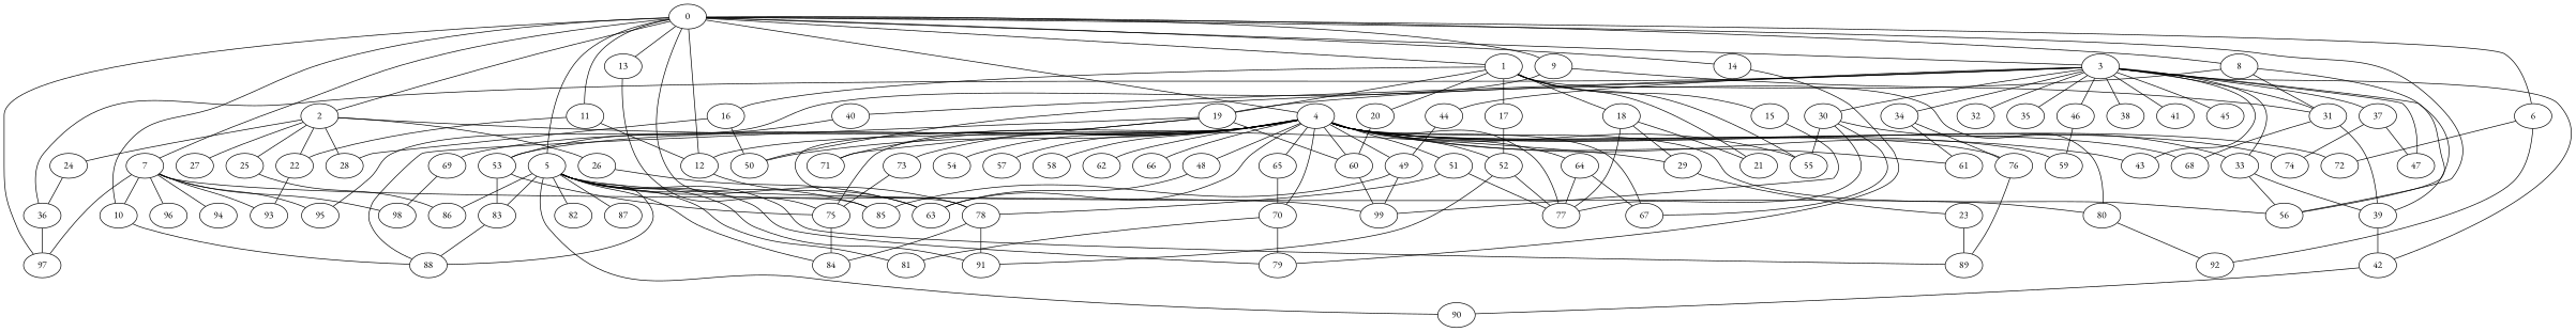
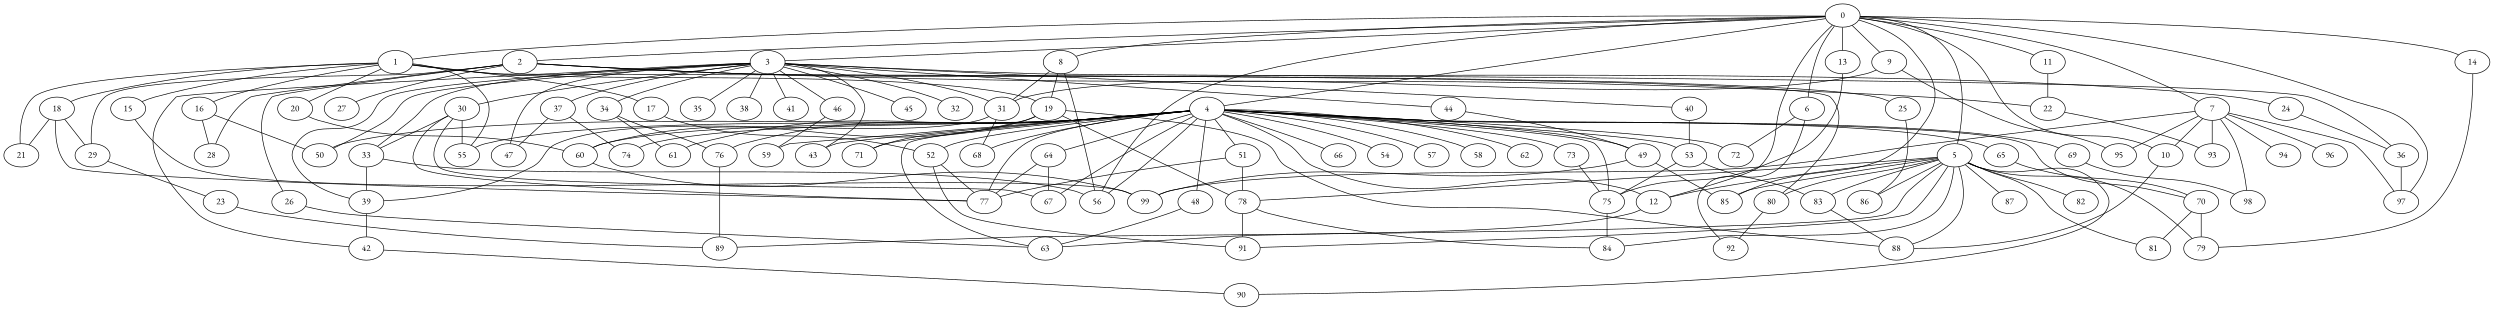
  graph {
    fontname="EB Garamond"
    node [fontname="EB Garamond"]
    edge [fontname="EB Garamond"]
    0
    1
    2
    3
    4
    5
    6
    7
    8
    9
    10
    11
    12
    13
    14
    97
    56
    85
    15
    16
    17
    18
    19
    20
    21
    55
    80
    22
    24
    25
    26
    27
    28
    29
    39
    32
    34
    35
    36
    37
    38
    33
    40
    41
    42
    44
    45
    46
    47
    43
    30
    31
    50
    48
    49
    51
    52
    53
    54
    57
    58
    59
    60
    61
    62
    63
    64
    65
    66
    67
    68
    69
    70
    71
    72
    73
    74
    75
    76
    77
    78
    79
    81
    82
    83
    84
    86
    87
    88
    89
    90
    91
    92
    96
    98
    99
    93
    94
    95
    23
    0 -- 1
    0 -- 2
    0 -- 3
    0 -- 4
    0 -- 5
    0 -- 6
    0 -- 7
    0 -- 8
    0 -- 9
    0 -- 10
    0 -- 11
    0 -- 12
    0 -- 13
    0 -- 14
    0 -- 97
    0 -- 56
    0 -- 85
    1 -- 15
    1 -- 16
    1 -- 17
    1 -- 18
    1 -- 19
    1 -- 20
    1 -- 21
    1 -- 55
    1 -- 80
    2 -- 22
    2 -- 24
    2 -- 25
    2 -- 26
    2 -- 27
    2 -- 28
    2 -- 29
    3 -- 39
    3 -- 32
    3 -- 34
    3 -- 35
    3 -- 36
    3 -- 37
    3 -- 38
    3 -- 33
    3 -- 40
    3 -- 41
    3 -- 42
    3 -- 44
    3 -- 45
    3 -- 46
    3 -- 47
    3 -- 43
    3 -- 30
    3 -- 31
    3 -- 50
    4 -- 12
    4 -- 56
    4 -- 55
    4 -- 43
    4 -- 50
    4 -- 48
    4 -- 49
    4 -- 51
    4 -- 52
    4 -- 53
    4 -- 54
    4 -- 57
    4 -- 58
    4 -- 59
    4 -- 60
    4 -- 61
    4 -- 62
    4 -- 63
    4 -- 64
    4 -- 65
    4 -- 66
    4 -- 67
    4 -- 68
    4 -- 69
    4 -- 70
    4 -- 71
    4 -- 72
    4 -- 73
    4 -- 74
    4 -- 75
    4 -- 76
    4 -- 77
    5 -- 85
    5 -- 80
    5 -- 78
    5 -- 79
    5 -- 81
    5 -- 82
    5 -- 83
    5 -- 84
    5 -- 86
    5 -- 87
    5 -- 88
    5 -- 89
    5 -- 90
    5 -- 91
    6 -- 72
    6 -- 92
    7 -- 10
    7 -- 97
    7 -- 96
    7 -- 98
    7 -- 99
    7 -- 93
    7 -- 94
    7 -- 95
    8 -- 56
    8 -- 19
    8 -- 31
    9 -- 31
    9 -- 95
    10 -- 88
-   11 -- 12
+   5 -- 12
    11 -- 22
    12 -- 63
    13 -- 75
    14 -- 79
    15 -- 99
    16 -- 28
    16 -- 50
    17 -- 52
    18 -- 21
    18 -- 29
    18 -- 77
    19 -- 60
    19 -- 71
    19 -- 78
    19 -- 88
    20 -- 60
    80 -- 92
    22 -- 93
    24 -- 36
    25 -- 86
    26 -- 63
    29 -- 23
    39 -- 42
    34 -- 61
    34 -- 76
    36 -- 97
    37 -- 47
    37 -- 74
    33 -- 56
    33 -- 39
    40 -- 53
    42 -- 90
    44 -- 49
    46 -- 59
    30 -- 55
    30 -- 33
    30 -- 67
    30 -- 77
    31 -- 39
    31 -- 68
    48 -- 63
    49 -- 85
    49 -- 99
    51 -- 77
    51 -- 78
    52 -- 77
    52 -- 91
    53 -- 75
    53 -- 83
    60 -- 99
    64 -- 67
    64 -- 77
    65 -- 70
    69 -- 98
    70 -- 79
    70 -- 81
    73 -- 75
    75 -- 84
    76 -- 89
    78 -- 84
    78 -- 91
    83 -- 88
    23 -- 89
  }
